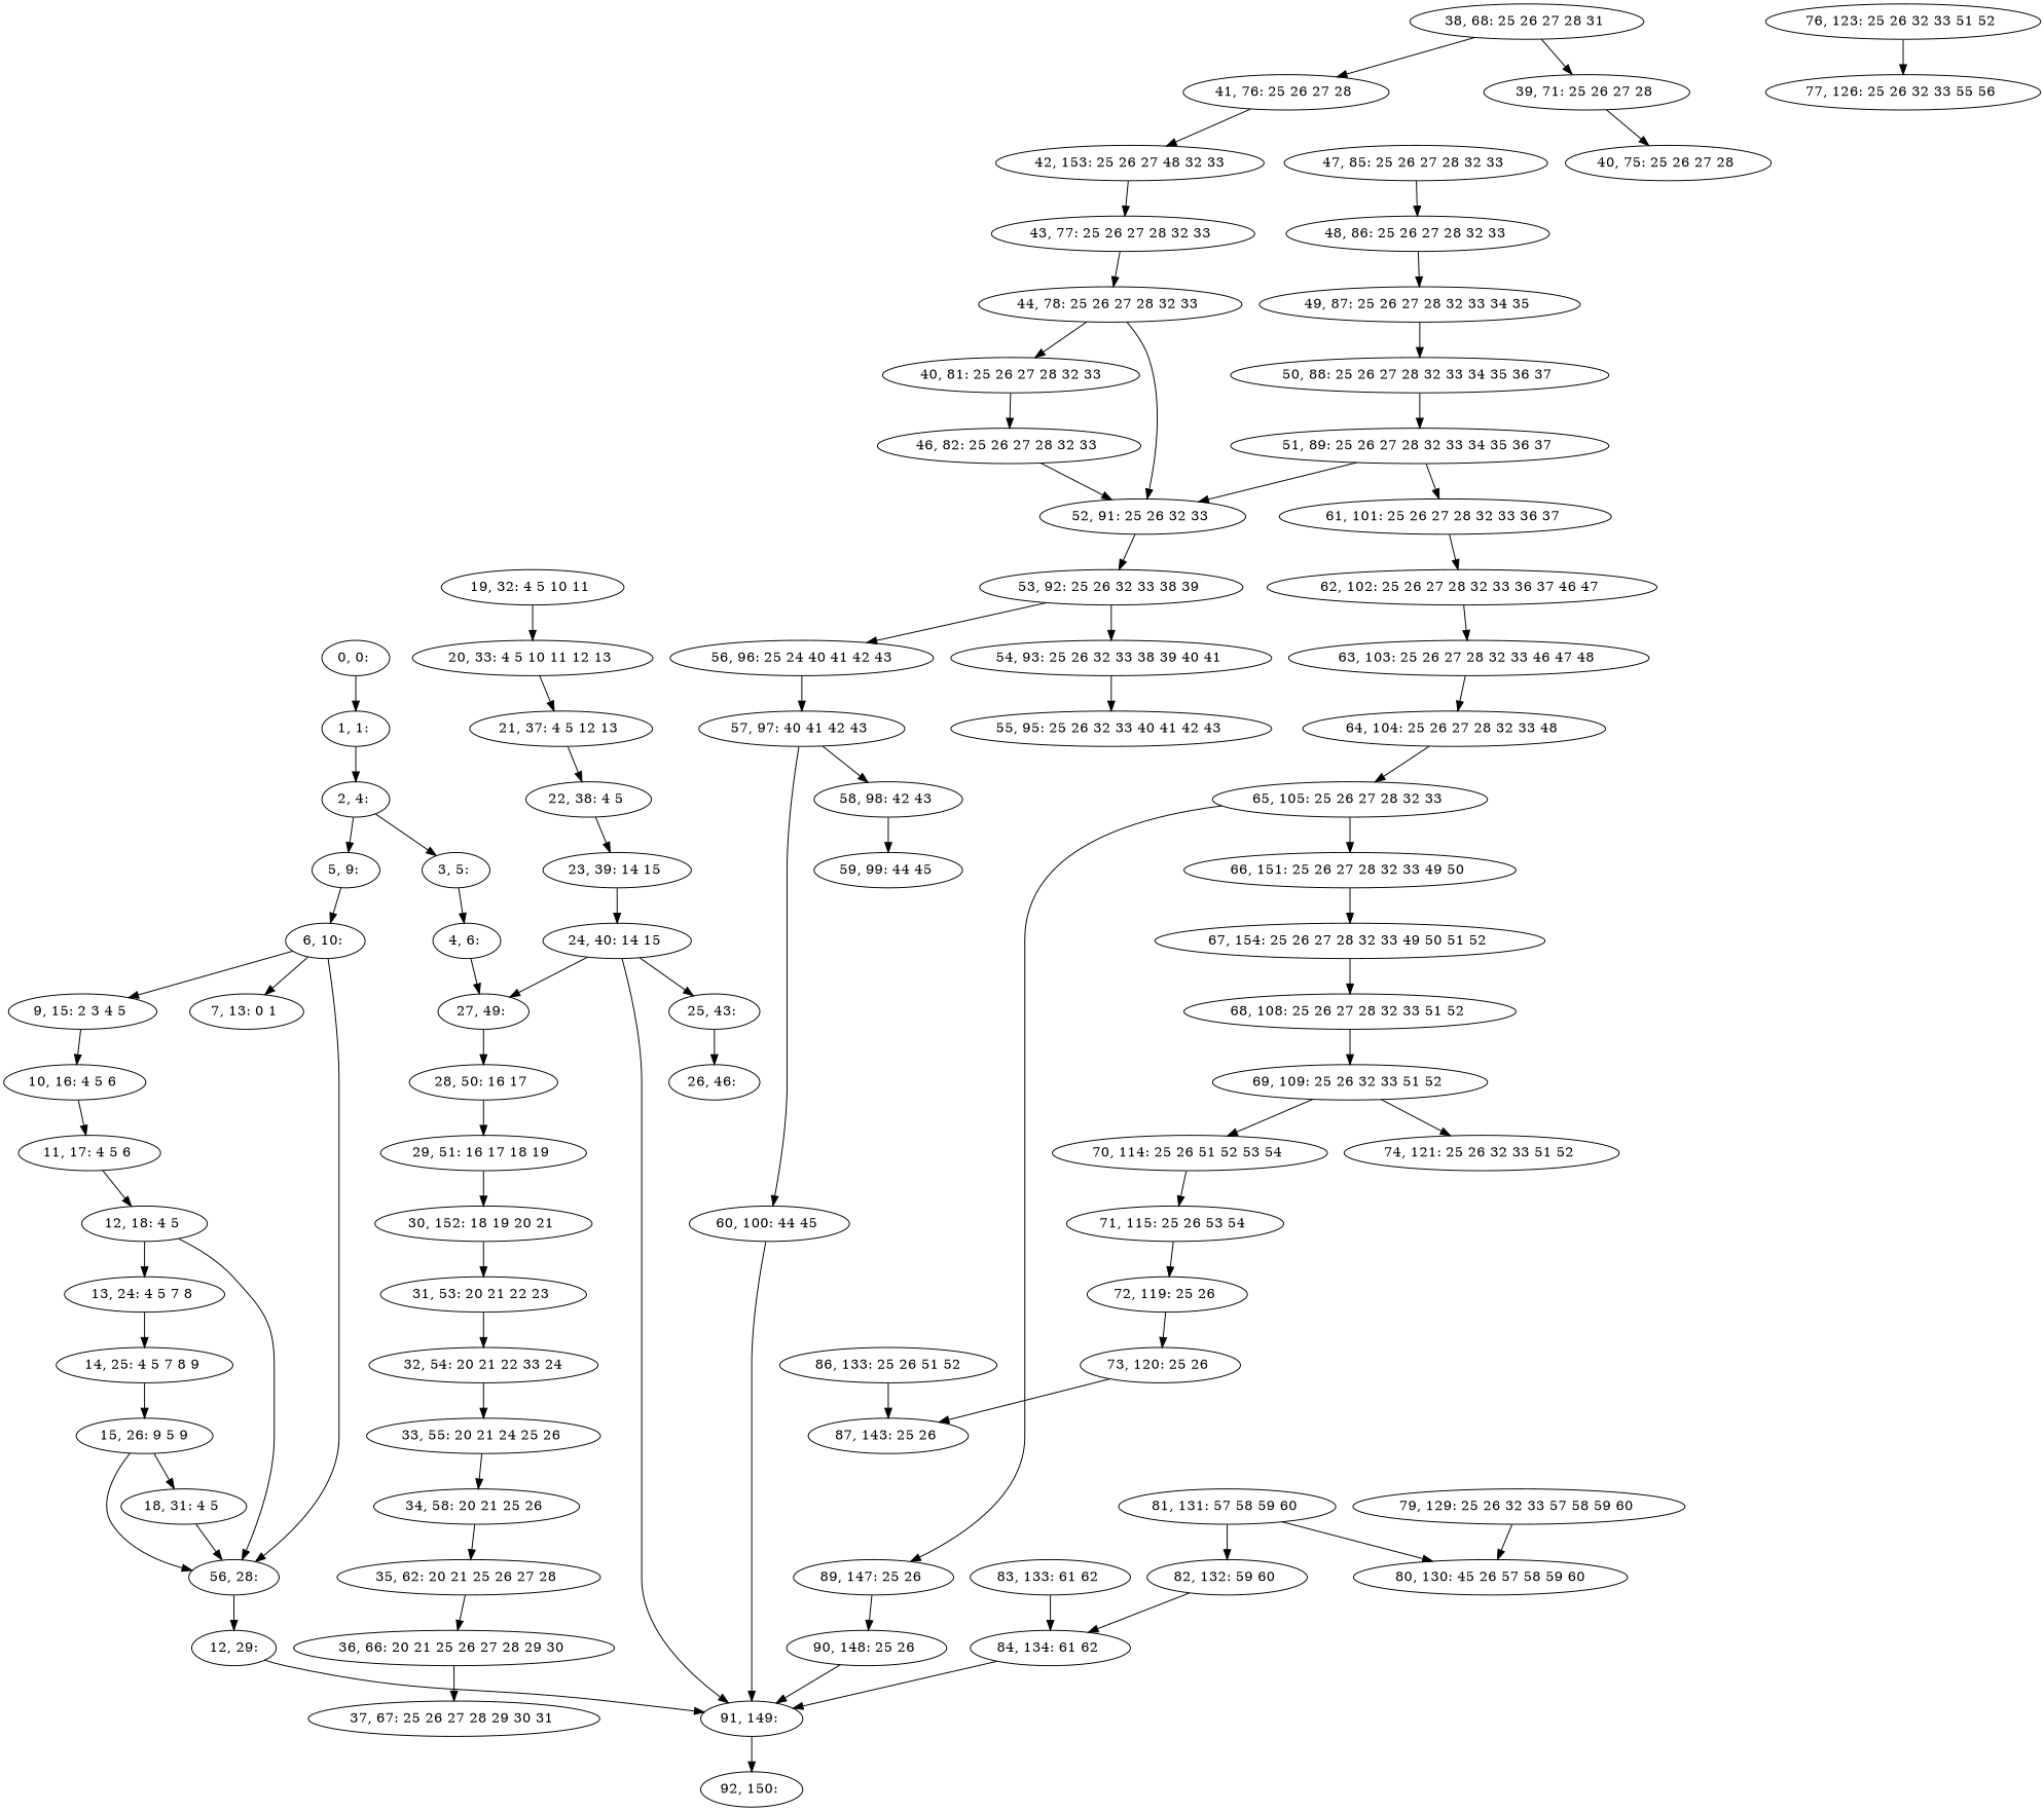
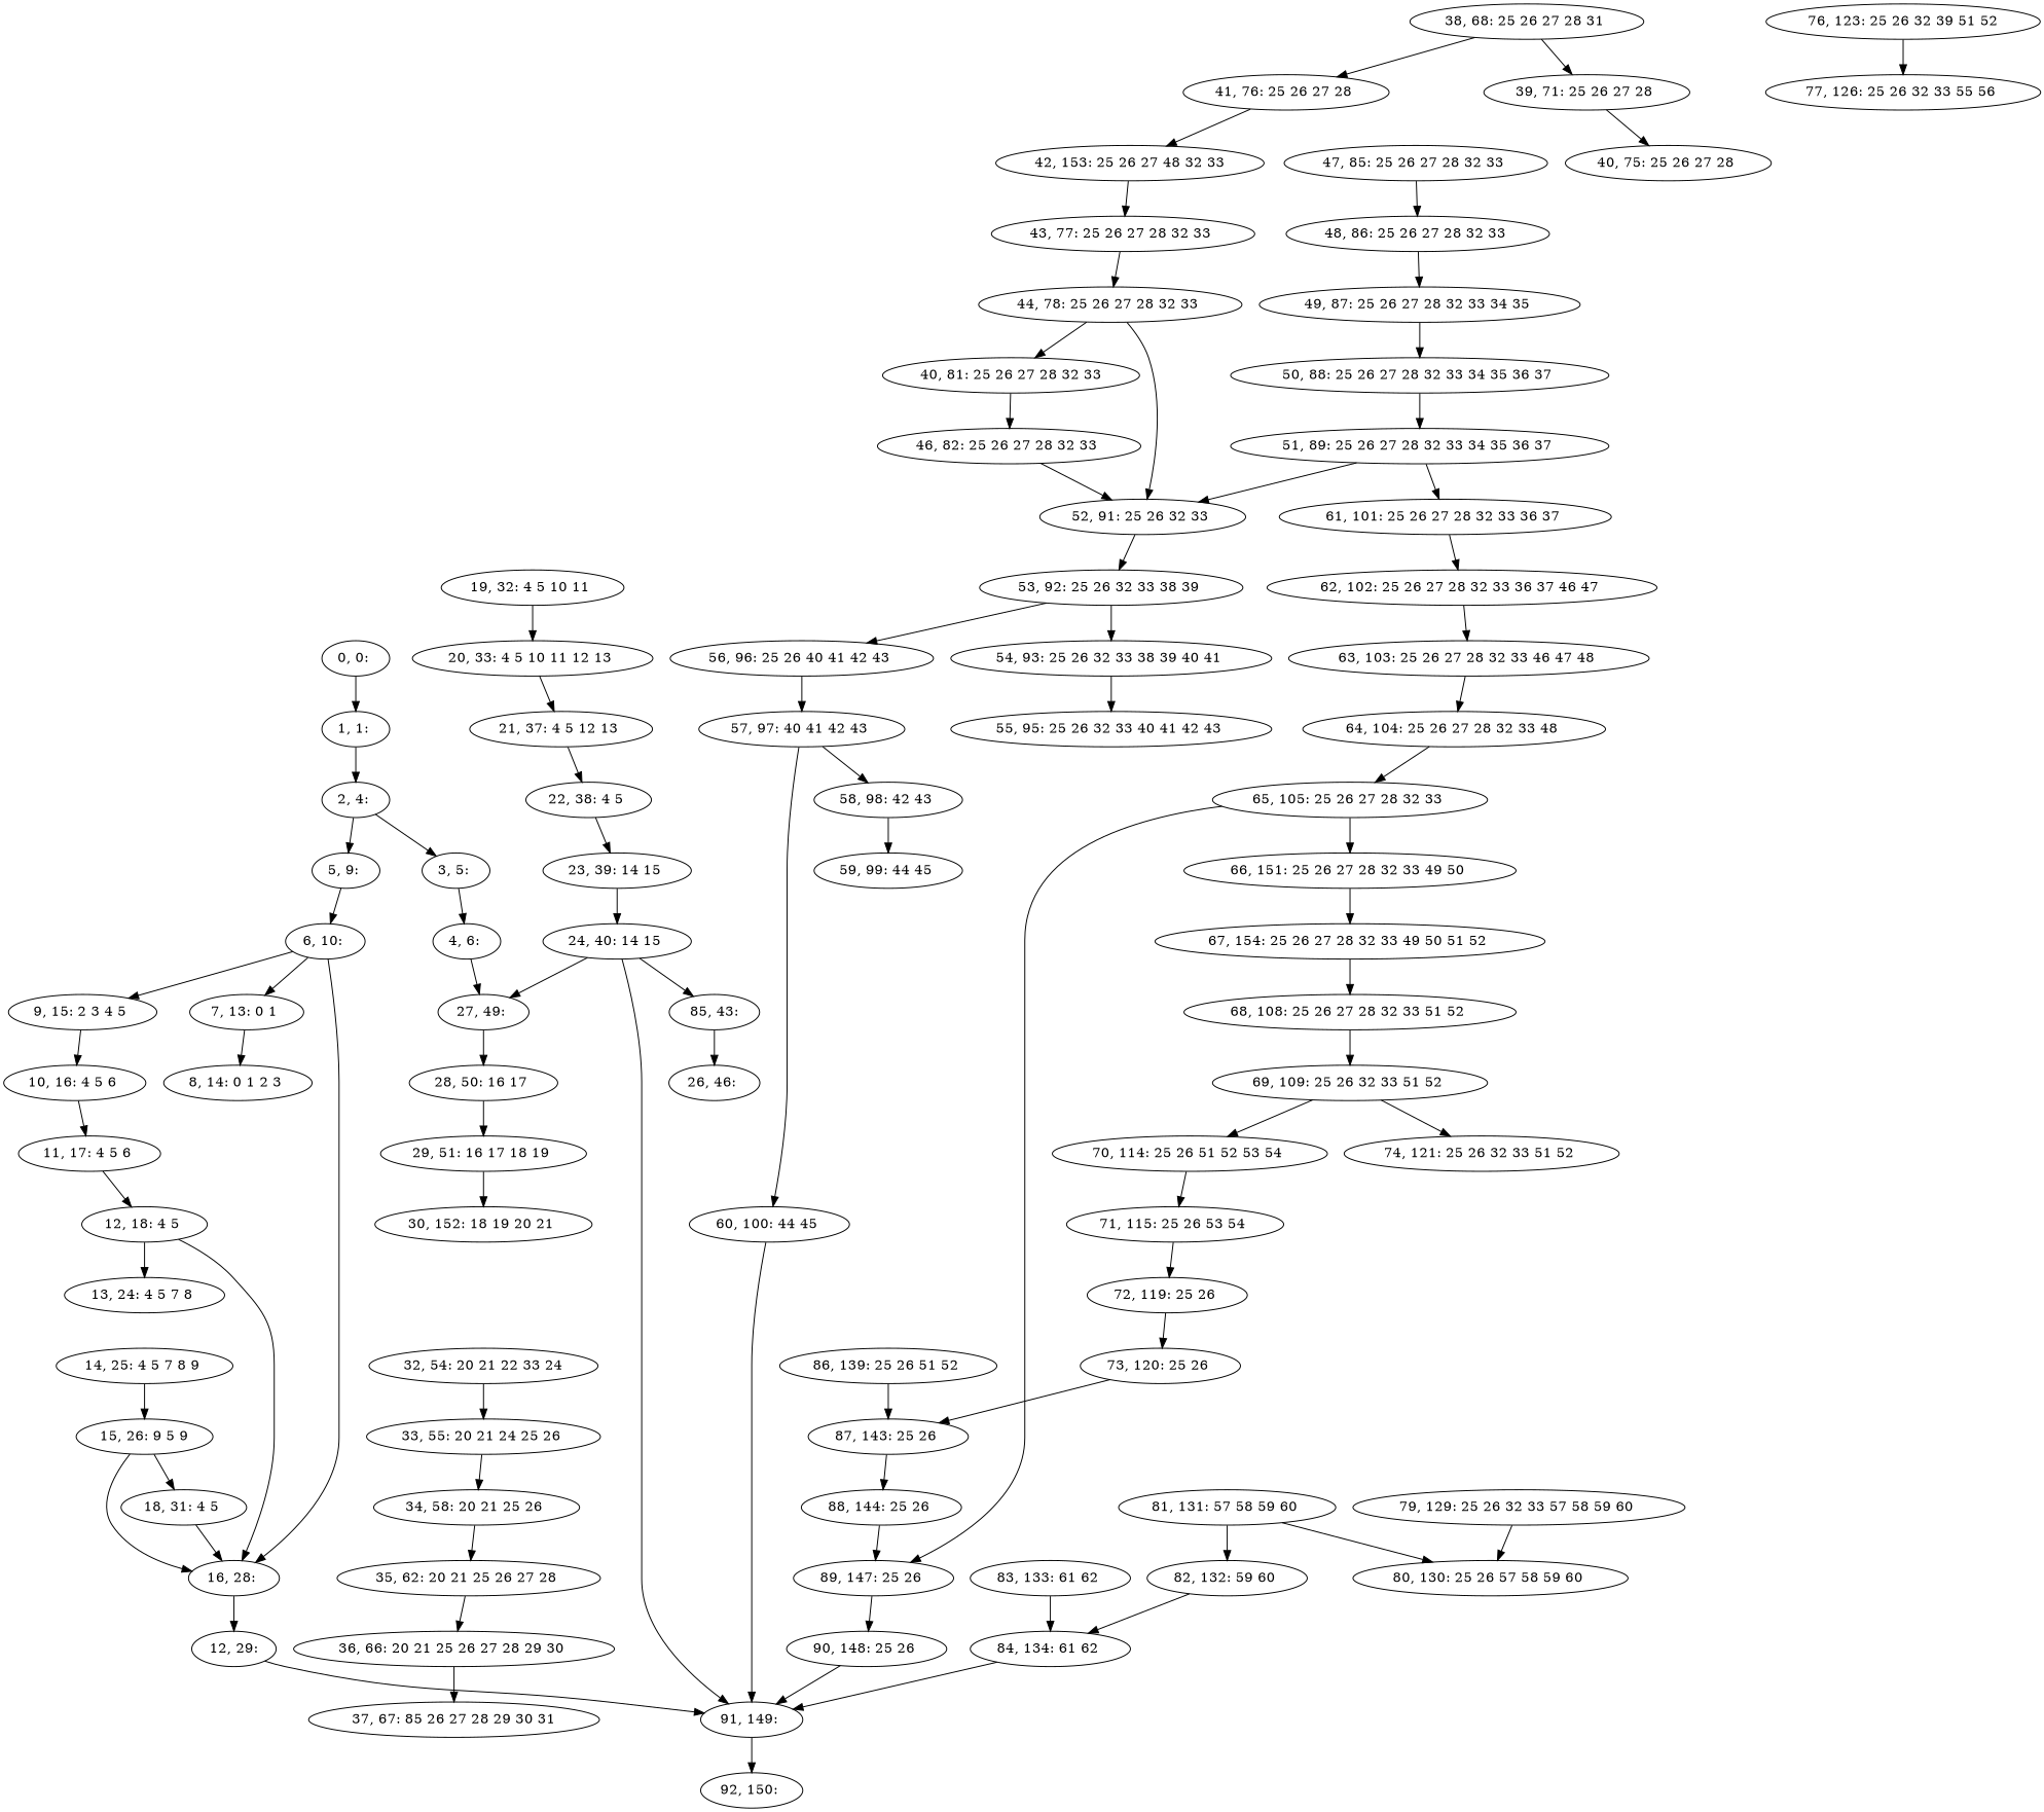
  digraph {
    n1 [label="0, 0: "]
    n2 [label="1, 1: "]
    n3 [label="2, 4: "]
    n4 [label="3, 5: "]
    n5 [label="5, 9: "]
    n6 [label="4, 6: "]
    n7 [label="27, 49: "]
    n8 [label="6, 10: "]
    n9 [label="28, 50: 16 17 "]
    n10 [label="7, 13: 0 1 "]
-   n11 [label="56, 28:"]
+   n11 [label="16, 28: "]
    n12 [label="9, 15: 2 3 4 5 "]
+   n13 [label="8, 14: 0 1 2 3 "]
    n14 [label="12, 29:"]
    n15 [label="10, 16: 4 5 6 "]
    n16 [label="11, 17: 4 5 6 "]
    n17 [label="12, 18: 4 5 "]
    n18 [label="13, 24: 4 5 7 8 "]
    n19 [label="14, 25: 4 5 7 8 9 "]
    n20 [label="15, 26: 9 5 9"]
    n21 [label="18, 31: 4 5 "]
    n22 [label="91, 149: "]
    n23 [label="92, 150: "]
    n24 [label="19, 32: 4 5 10 11 "]
    n25 [label="20, 33: 4 5 10 11 12 13 "]
    n26 [label="21, 37: 4 5 12 13 "]
    n27 [label="22, 38: 4 5 "]
    n28 [label="23, 39: 14 15 "]
    n29 [label="24, 40: 14 15 "]
-   n30 [label="25, 43: "]
+   n30 [label="85, 43:"]
    n31 [label="26, 46: "]
    n32 [label="29, 51: 16 17 18 19 "]
    n33 [label="30, 152: 18 19 20 21 "]
-   n34 [label="31, 53: 20 21 22 23 "]
    n35 [label="32, 54: 20 21 22 33 24"]
    n36 [label="33, 55: 20 21 24 25 26 "]
    n37 [label="34, 58: 20 21 25 26 "]
    n38 [label="35, 62: 20 21 25 26 27 28 "]
    n39 [label="36, 66: 20 21 25 26 27 28 29 30 "]
-   n40 [label="37, 67: 25 26 27 28 29 30 31 "]
+   n40 [label="37, 67: 85 26 27 28 29 30 31"]
    n41 [label="38, 68: 25 26 27 28 31 "]
    n42 [label="39, 71: 25 26 27 28 "]
    n43 [label="41, 76: 25 26 27 28 "]
    n44 [label="40, 75: 25 26 27 28 "]
    n45 [label="42, 153: 25 26 27 48 32 33"]
    n46 [label="43, 77: 25 26 27 28 32 33 "]
    n47 [label="44, 78: 25 26 27 28 32 33 "]
    n48 [label="40, 81: 25 26 27 28 32 33"]
    n49 [label="52, 91: 25 26 32 33 "]
    n50 [label="46, 82: 25 26 27 28 32 33 "]
    n51 [label="53, 92: 25 26 32 33 38 39 "]
    n52 [label="47, 85: 25 26 27 28 32 33 "]
    n53 [label="48, 86: 25 26 27 28 32 33 "]
    n54 [label="49, 87: 25 26 27 28 32 33 34 35 "]
    n55 [label="50, 88: 25 26 27 28 32 33 34 35 36 37 "]
    n56 [label="51, 89: 25 26 27 28 32 33 34 35 36 37 "]
    n57 [label="61, 101: 25 26 27 28 32 33 36 37 "]
    n58 [label="62, 102: 25 26 27 28 32 33 36 37 46 47 "]
    n59 [label="54, 93: 25 26 32 33 38 39 40 41 "]
-   n60 [label="56, 96: 25 24 40 41 42 43"]
+   n60 [label="56, 96: 25 26 40 41 42 43 "]
    n61 [label="55, 95: 25 26 32 33 40 41 42 43 "]
    n62 [label="57, 97: 40 41 42 43 "]
    n63 [label="58, 98: 42 43 "]
    n64 [label="60, 100: 44 45 "]
    n65 [label="59, 99: 44 45 "]
    n66 [label="63, 103: 25 26 27 28 32 33 46 47 48 "]
    n67 [label="64, 104: 25 26 27 28 32 33 48 "]
    n68 [label="65, 105: 25 26 27 28 32 33 "]
    n69 [label="66, 151: 25 26 27 28 32 33 49 50 "]
    n70 [label="89, 147: 25 26 "]
    n71 [label="67, 154: 25 26 27 28 32 33 49 50 51 52 "]
    n72 [label="90, 148: 25 26 "]
    n73 [label="68, 108: 25 26 27 28 32 33 51 52 "]
    n74 [label="69, 109: 25 26 32 33 51 52 "]
    n75 [label="70, 114: 25 26 51 52 53 54 "]
    n76 [label="74, 121: 25 26 32 33 51 52 "]
    n77 [label="71, 115: 25 26 53 54 "]
    n78 [label="72, 119: 25 26 "]
    n79 [label="73, 120: 25 26 "]
    n80 [label="87, 143: 25 26 "]
-   n82 [label="76, 123: 25 26 32 33 51 52 "]
+   n81 [label="88, 144: 25 26 "]
+   n82 [label="76, 123: 25 26 32 39 51 52"]
    n83 [label="77, 126: 25 26 32 33 55 56 "]
    n84 [label="79, 129: 25 26 32 33 57 58 59 60 "]
-   n85 [label="80, 130: 45 26 57 58 59 60"]
+   n85 [label="80, 130: 25 26 57 58 59 60 "]
    n86 [label="81, 131: 57 58 59 60 "]
    n87 [label="82, 132: 59 60 "]
    n88 [label="84, 134: 61 62 "]
    n89 [label="83, 133: 61 62 "]
-   n90 [label="86, 133: 25 26 51 52"]
+   n90 [label="86, 139: 25 26 51 52 "]
    n1 -> n2
    n2 -> n3
    n3 -> n4
    n3 -> n5
    n4 -> n6
    n5 -> n8
    n6 -> n7
    n7 -> n9
    n8 -> n10
    n8 -> n11
    n8 -> n12
    n9 -> n32
+   n10 -> n13
    n11 -> n14
    n12 -> n15
    n14 -> n22
    n15 -> n16
    n16 -> n17
    n17 -> n11
    n17 -> n18
-   n18 -> n19
    n19 -> n20
    n20 -> n11
    n20 -> n21
    n21 -> n11
    n22 -> n23
    n24 -> n25
    n25 -> n26
    n26 -> n27
    n27 -> n28
    n28 -> n29
    n29 -> n7
    n29 -> n22
    n29 -> n30
    n30 -> n31
    n32 -> n33
-   n33 -> n34
-   n34 -> n35
    n35 -> n36
    n36 -> n37
    n37 -> n38
    n38 -> n39
    n39 -> n40
    n41 -> n42
    n41 -> n43
    n42 -> n44
    n43 -> n45
    n45 -> n46
    n46 -> n47
    n47 -> n48
    n47 -> n49
    n48 -> n50
    n49 -> n51
    n50 -> n49
    n51 -> n59
    n51 -> n60
    n52 -> n53
    n53 -> n54
    n54 -> n55
    n55 -> n56
    n56 -> n49
    n56 -> n57
    n57 -> n58
    n58 -> n66
    n59 -> n61
    n60 -> n62
    n62 -> n63
    n62 -> n64
    n63 -> n65
    n64 -> n22
    n66 -> n67
    n67 -> n68
    n68 -> n69
    n68 -> n70
    n69 -> n71
    n70 -> n72
    n71 -> n73
    n72 -> n22
    n73 -> n74
    n74 -> n75
    n74 -> n76
    n75 -> n77
    n77 -> n78
    n78 -> n79
    n79 -> n80
+   n80 -> n81
+   n81 -> n70
    n82 -> n83
    n84 -> n85
    n86 -> n85
    n86 -> n87
    n87 -> n88
    n88 -> n22
    n89 -> n88
    n90 -> n80
  }
